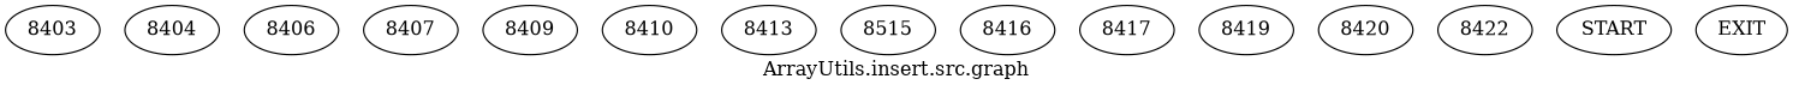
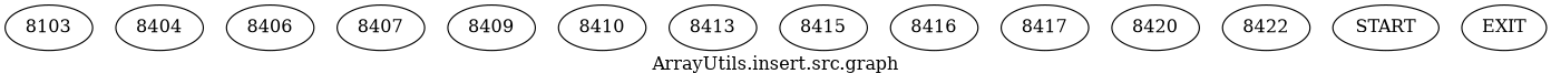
  digraph {
    label="ArrayUtils.insert.src.graph"
-   n1 [label=8403]
+   n1 [label=8103]
    n2 [label=8404]
    n3 [label=8406]
    n4 [label=8407]
    n5 [label=8409]
    n6 [label=8410]
    n7 [label=8413]
-   n8 [label=8515]
+   n8 [label=8415]
    n9 [label=8416]
    n10 [label=8417]
-   n11 [label=8419]
    n12 [label=8420]
    n13 [label=8422]
    n14 [label=START]
    n15 [label=EXIT]
  }
